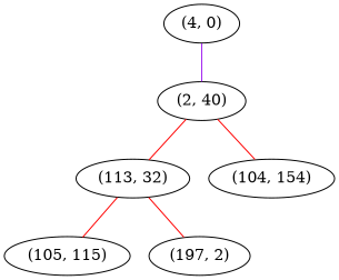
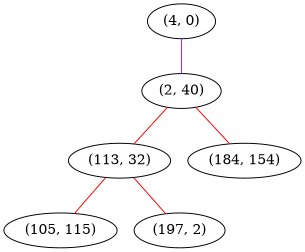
  graph {
    edge [color=red weight=1]
    n1 [label="(4, 0)"]
    "(2, 40)"
    "(113, 32)"
-   "(184, 154)" [label="(104, 154)"]
+   "(184, 154)"
    n5 [label="(105, 115)"]
    "(197, 2)"
    n1 -- "(2, 40)" [color=purple weight=4]
    "(2, 40)" -- "(113, 32)"
    "(2, 40)" -- "(184, 154)"
    "(113, 32)" -- n5
    "(113, 32)" -- "(197, 2)"
  }
